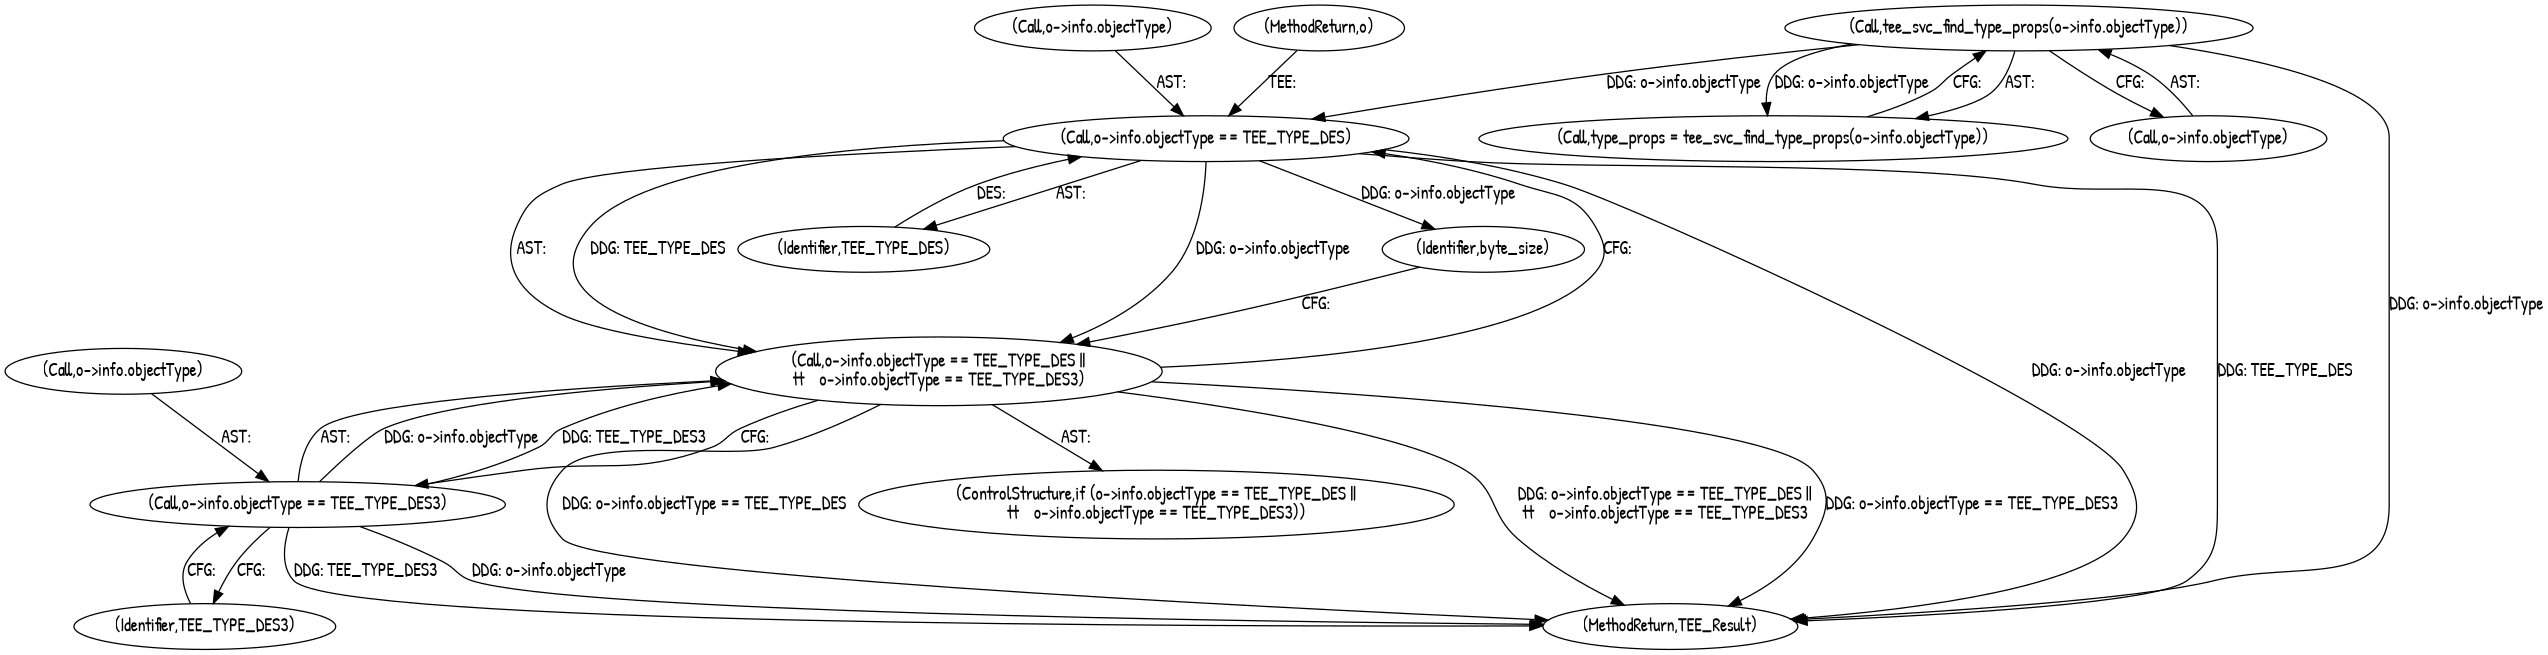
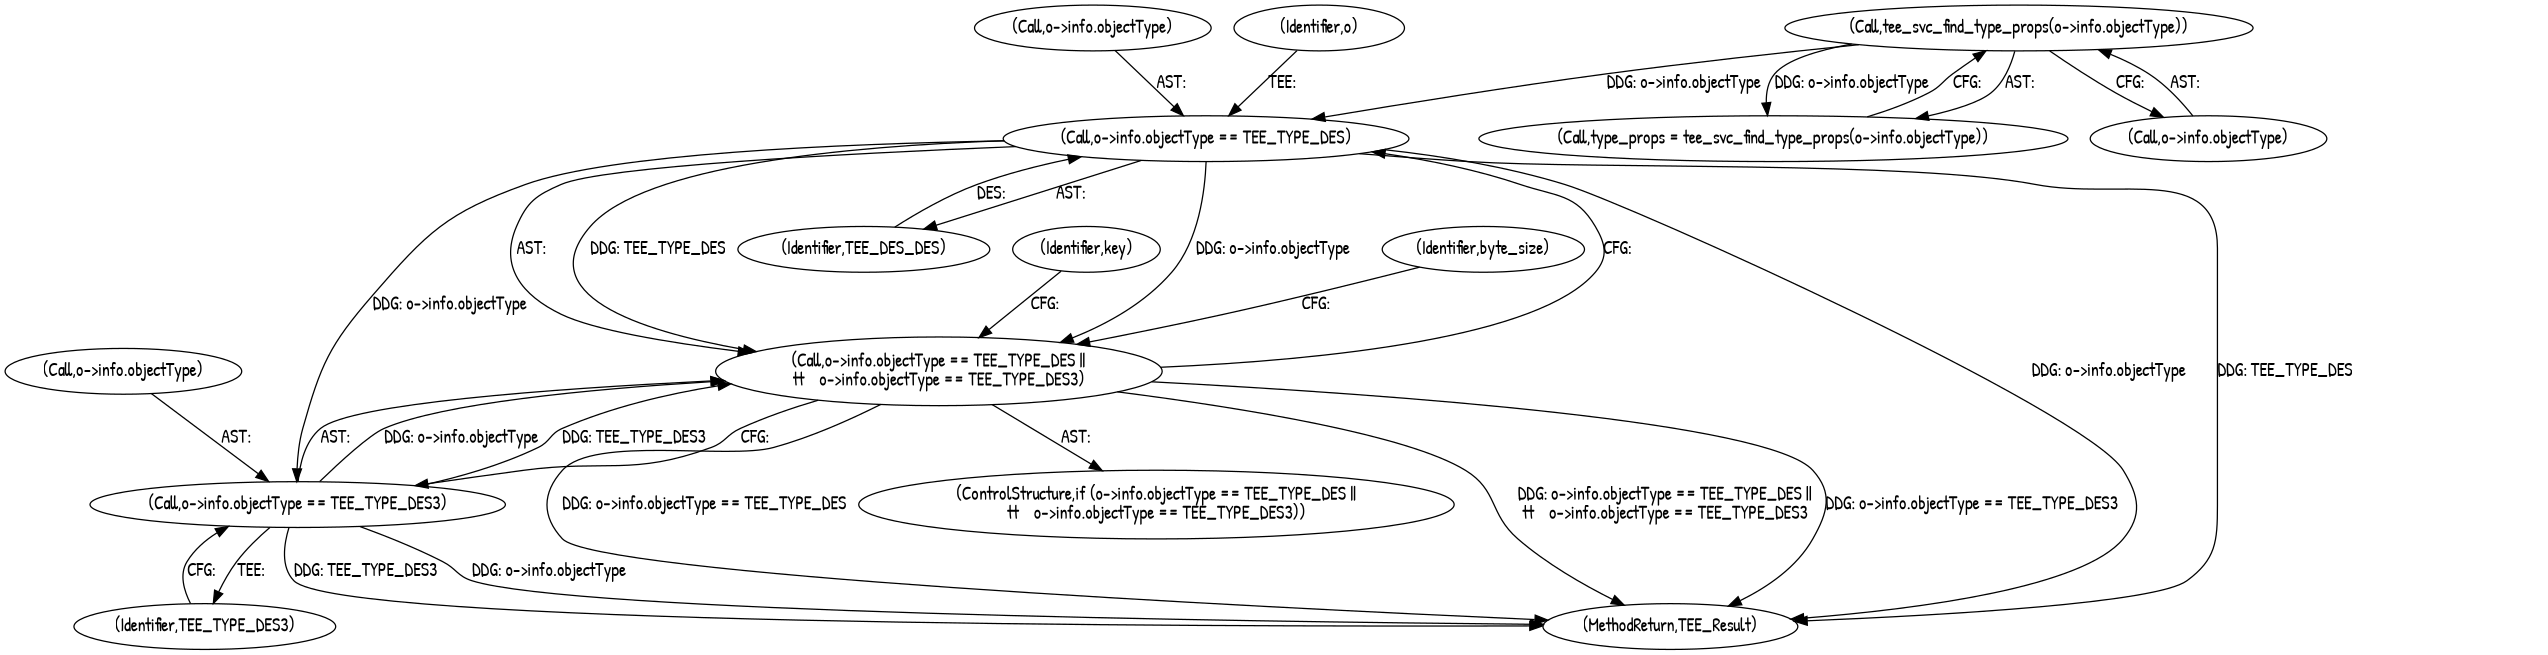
  digraph {
    fontname="Patrick Hand"
    node [fontname="Patrick Hand"]
    edge [fontname="Patrick Hand"]
    n1 [label="(Call,o->info.objectType == TEE_TYPE_DES)"]
    n2 [label="(Call,o->info.objectType == TEE_TYPE_DES ||\n\t\t    o->info.objectType == TEE_TYPE_DES3)"]
    n3 [label="(Call,o->info.objectType == TEE_TYPE_DES3)"]
    n4 [label="(MethodReturn,TEE_Result)"]
-   n5 [label="(Identifier,TEE_TYPE_DES)"]
+   n5 [label="(Identifier,TEE_DES_DES)"]
    n6 [label="(ControlStructure,if (o->info.objectType == TEE_TYPE_DES ||\n\t\t    o->info.objectType == TEE_TYPE_DES3))"]
    n7 [label="(Identifier,TEE_TYPE_DES3)"]
    n8 [label="(Call,tee_svc_find_type_props(o->info.objectType))"]
    n9 [label="(Call,type_props = tee_svc_find_type_props(o->info.objectType))"]
    n10 [label="(Call,o->info.objectType)"]
    n11 [label="(Call,o->info.objectType)"]
+   n12 [label="(Identifier,key)"]
    n13 [label="(Identifier,byte_size)"]
    n14 [label="(Call,o->info.objectType)"]
-   n15 [label="(MethodReturn,o)"]
+   n15 [label="(Identifier,o)"]
    n1 -> n2 [label="AST: "]
    n1 -> n2 [label="DDG: o->info.objectType"]
    n1 -> n2 [label="DDG: TEE_TYPE_DES"]
-   n1 -> n13 [label="DDG: o->info.objectType"]
+   n1 -> n3 [label="DDG: o->info.objectType"]
    n1 -> n4 [label="DDG: TEE_TYPE_DES"]
    n1 -> n4 [label="DDG: o->info.objectType"]
    n1 -> n5 [label="AST: "]
    n2 -> n1 [label="CFG: "]
    n2 -> n3 [label="CFG: "]
    n2 -> n4 [label="DDG: o->info.objectType == TEE_TYPE_DES ||\n\t\t    o->info.objectType == TEE_TYPE_DES3"]
    n2 -> n4 [label="DDG: o->info.objectType == TEE_TYPE_DES"]
    n2 -> n4 [label="DDG: o->info.objectType == TEE_TYPE_DES3"]
    n2 -> n6 [label="AST: "]
    n3 -> n2 [label="AST: "]
    n3 -> n2 [label="DDG: o->info.objectType"]
    n3 -> n2 [label="DDG: TEE_TYPE_DES3"]
    n3 -> n4 [label="DDG: o->info.objectType"]
    n3 -> n4 [label="DDG: TEE_TYPE_DES3"]
-   n3 -> n7 [label="CFG: "]
+   n3 -> n7 [label="TEE: "]
    n5 -> n1 [label="DES: "]
    n7 -> n3 [label="CFG: "]
    n8 -> n1 [label="DDG: o->info.objectType"]
-   n8 -> n4 [label="DDG: o->info.objectType"]
    n8 -> n9 [label="AST: "]
    n8 -> n9 [label="DDG: o->info.objectType"]
    n8 -> n10 [label="CFG: "]
    n9 -> n8 [label="CFG: "]
    n10 -> n8 [label="AST: "]
    n11 -> n1 [label="AST: "]
+   n12 -> n2 [label="CFG: "]
    n13 -> n2 [label="CFG: "]
    n14 -> n3 [label="AST: "]
    n15 -> n1 [label="TEE: "]
  }
